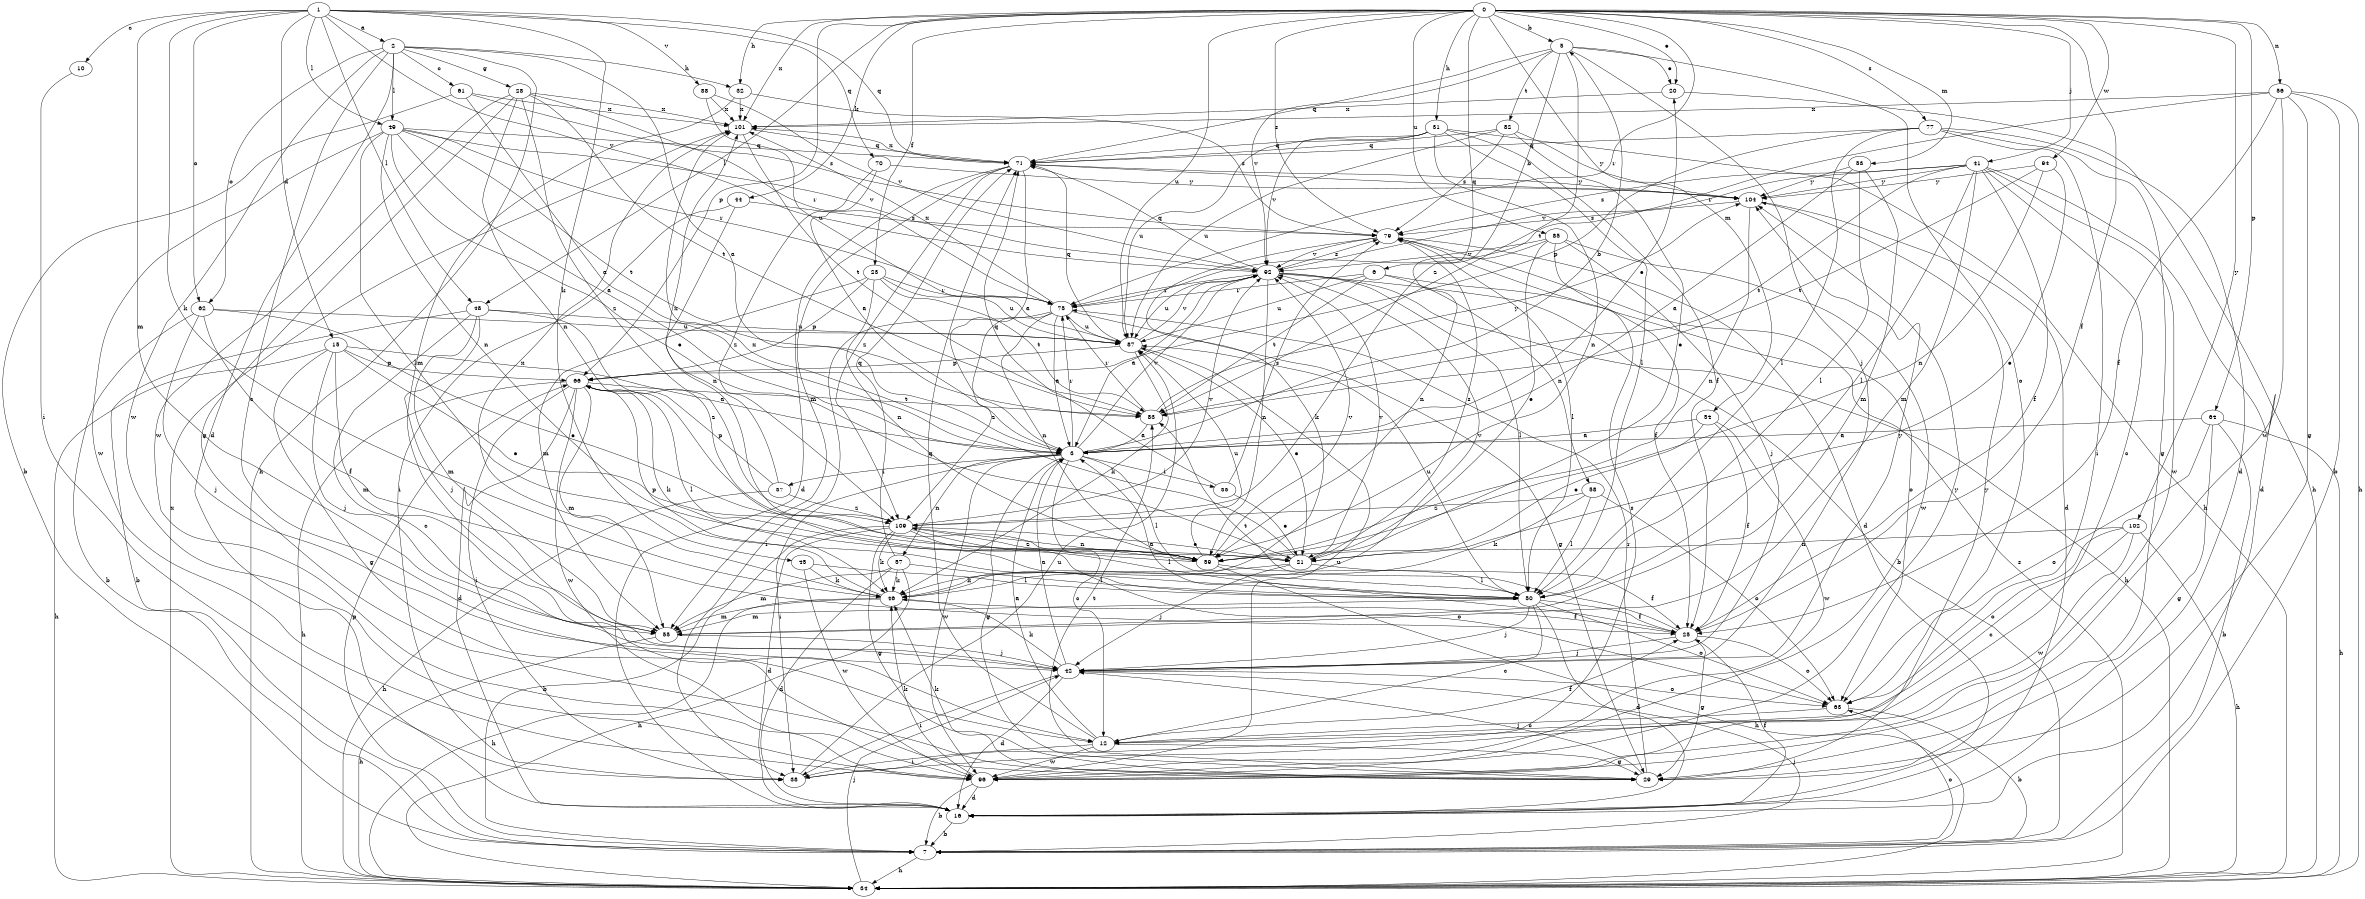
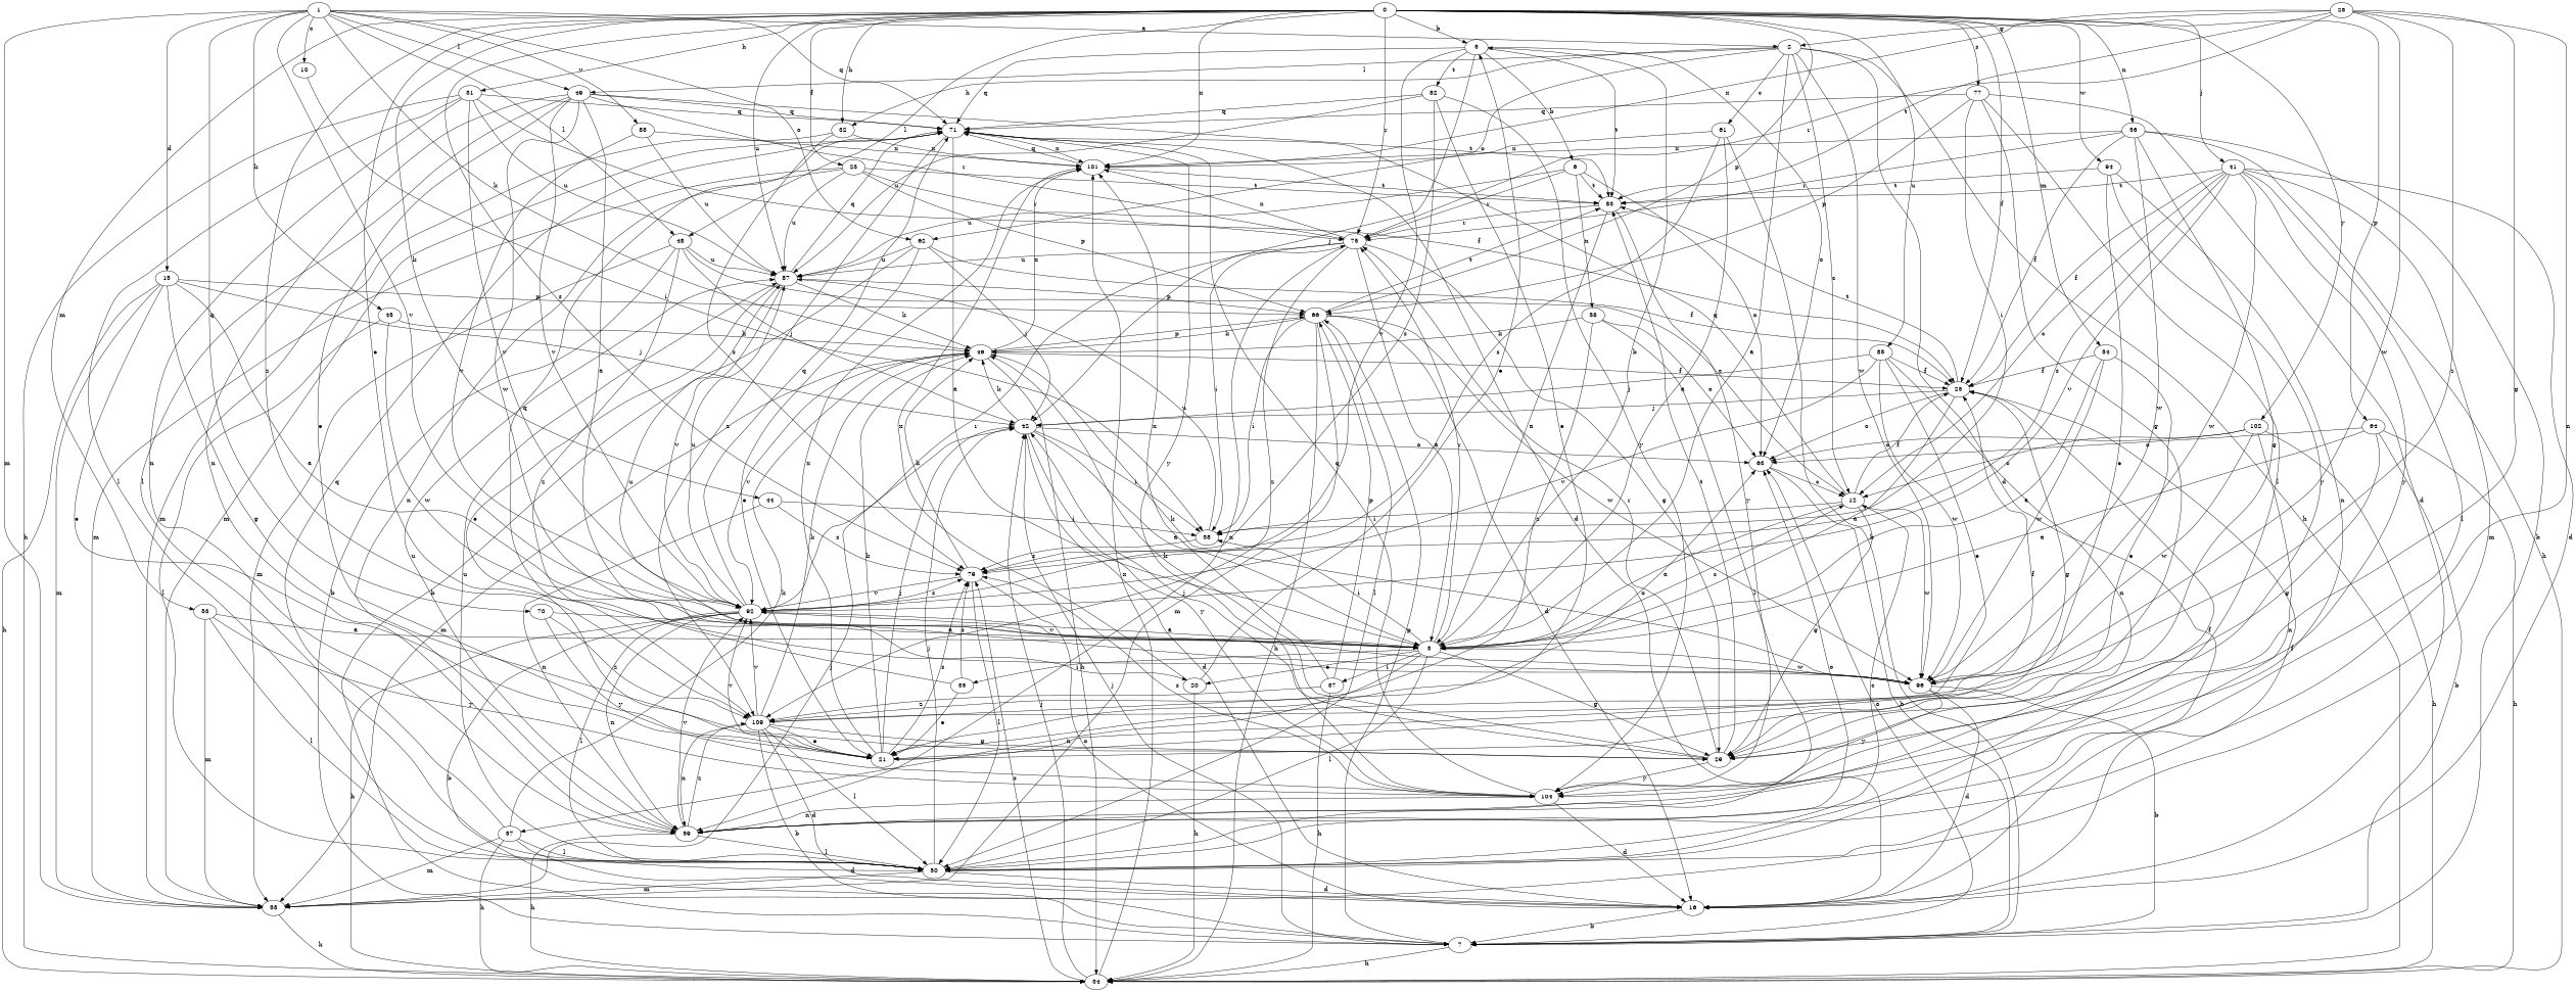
  strict digraph {
    0
    5
    20
    23
    25
    31
    32
    41
    44
    48
    53
    54
    56
    64
    66
    75
    77
    79
    85
    87
    94
    101
    102
    109
    71
    92
    6
    42
    63
    82
    83
    34
    55
    59
    3
    29
    50
    12
    16
    96
    104
    38
    7
    21
    46
    1
    2
    10
    15
    45
    49
    62
    70
    88
    n55 [label=61]
    28
    35
    37
    57
    58
    0 -> 5 [label=b]
    0 -> 20 [label=e]
    0 -> 23 [label=f]
    0 -> 25 [label=f]
    0 -> 31 [label=h]
    0 -> 32 [label=h]
    0 -> 41 [label=j]
    0 -> 44 [label=k]
    0 -> 48 [label=l]
    0 -> 53 [label=m]
    0 -> 54 [label=m]
    0 -> 56 [label=n]
    0 -> 64 [label=p]
    0 -> 66 [label=p]
    0 -> 75 [label=r]
    0 -> 77 [label=s]
    0 -> 79 [label=s]
    0 -> 85 [label=u]
    0 -> 87 [label=u]
    0 -> 94 [label=w]
    0 -> 101 [label=x]
    0 -> 102 [label=y]
    0 -> 109 [label=z]
-   5 -> 20 [label=e]
+   20 -> 5 [label=e]
    5 -> 71 [label=q]
    5 -> 92 [label=v]
    5 -> 6 [label=b]
    5 -> 42 [label=j]
    5 -> 63 [label=o]
    5 -> 82 [label=t]
    5 -> 83 [label=t]
    20 -> 101 [label=x]
    20 -> 34 [label=h]
    23 -> 66 [label=p]
    23 -> 75 [label=r]
    23 -> 87 [label=u]
    23 -> 83 [label=t]
    23 -> 55 [label=m]
    23 -> 59 [label=n]
    25 -> 42 [label=j]
    25 -> 63 [label=o]
    25 -> 83 [label=t]
    25 -> 3 [label=a]
    25 -> 29 [label=g]
    31 -> 25 [label=f]
    31 -> 87 [label=u]
    31 -> 71 [label=q]
    31 -> 92 [label=v]
    31 -> 34 [label=h]
    31 -> 59 [label=n]
    31 -> 50 [label=l]
    32 -> 79 [label=s]
    32 -> 101 [label=x]
    32 -> 55 [label=m]
    41 -> 25 [label=f]
    41 -> 79 [label=s]
    41 -> 92 [label=v]
    41 -> 83 [label=t]
    41 -> 55 [label=m]
    41 -> 50 [label=l]
    41 -> 12 [label=c]
    41 -> 16 [label=d]
    41 -> 96 [label=w]
    41 -> 104 [label=y]
    44 -> 79 [label=s]
    44 -> 59 [label=n]
    44 -> 38 [label=i]
    48 -> 87 [label=u]
    48 -> 109 [label=z]
    48 -> 42 [label=j]
    48 -> 55 [label=m]
    48 -> 12 [label=c]
    48 -> 7 [label=b]
    53 -> 55 [label=m]
    53 -> 3 [label=a]
    53 -> 50 [label=l]
    53 -> 104 [label=y]
    54 -> 25 [label=f]
    54 -> 3 [label=a]
    54 -> 96 [label=w]
    54 -> 21 [label=e]
    56 -> 25 [label=f]
    56 -> 75 [label=r]
    56 -> 101 [label=x]
    56 -> 34 [label=h]
    56 -> 29 [label=g]
    56 -> 96 [label=w]
    56 -> 7 [label=b]
    64 -> 63 [label=o]
    64 -> 34 [label=h]
    64 -> 3 [label=a]
    64 -> 29 [label=g]
    64 -> 7 [label=b]
    66 -> 83 [label=t]
    66 -> 34 [label=h]
    66 -> 55 [label=m]
    66 -> 50 [label=l]
    66 -> 16 [label=d]
    66 -> 96 [label=w]
    66 -> 38 [label=i]
    66 -> 46 [label=k]
    75 -> 87 [label=u]
    75 -> 101 [label=x]
    75 -> 109 [label=z]
    75 -> 59 [label=n]
    75 -> 3 [label=a]
    75 -> 29 [label=g]
    75 -> 38 [label=i]
    77 -> 66 [label=p]
    77 -> 71 [label=q]
    77 -> 29 [label=g]
    77 -> 50 [label=l]
    77 -> 16 [label=d]
    77 -> 38 [label=i]
    79 -> 92 [label=v]
    79 -> 50 [label=l]
-   79 -> 16 [label=d]
+   79 -> 16 [label=o]
    79 -> 46 [label=k]
    85 -> 25 [label=f]
    85 -> 92 [label=v]
    85 -> 42 [label=j]
    85 -> 59 [label=n]
    85 -> 96 [label=w]
    85 -> 21 [label=e]
    87 -> 66 [label=p]
    87 -> 71 [label=q]
    87 -> 92 [label=v]
    87 -> 21 [label=e]
    87 -> 46 [label=k]
    94 -> 83 [label=t]
    94 -> 59 [label=n]
    94 -> 104 [label=y]
    94 -> 21 [label=e]
    101 -> 71 [label=q]
    101 -> 83 [label=t]
    102 -> 63 [label=o]
    102 -> 34 [label=h]
    102 -> 59 [label=n]
    102 -> 12 [label=c]
    102 -> 96 [label=w]
    109 -> 92 [label=v]
    109 -> 63 [label=o]
    109 -> 59 [label=n]
    109 -> 29 [label=g]
    109 -> 50 [label=l]
    109 -> 16 [label=d]
    109 -> 7 [label=b]
    109 -> 21 [label=e]
    109 -> 46 [label=k]
    71 -> 101 [label=x]
    71 -> 109 [label=z]
    71 -> 55 [label=m]
    71 -> 3 [label=a]
    71 -> 16 [label=d]
    71 -> 104 [label=y]
    92 -> 75 [label=r]
    92 -> 79 [label=s]
    92 -> 87 [label=u]
    92 -> 71 [label=q]
    92 -> 34 [label=h]
    92 -> 59 [label=n]
    92 -> 3 [label=a]
    92 -> 50 [label=l]
    92 -> 7 [label=b]
    6 -> 75 [label=r]
    6 -> 87 [label=u]
    6 -> 63 [label=o]
    6 -> 83 [label=t]
    6 -> 58 [label=n]
    42 -> 63 [label=o]
    42 -> 3 [label=a]
    42 -> 16 [label=d]
    42 -> 104 [label=y]
    42 -> 38 [label=i]
    42 -> 46 [label=k]
    63 -> 12 [label=c]
    63 -> 7 [label=b]
    82 -> 79 [label=s]
    82 -> 87 [label=u]
    82 -> 71 [label=q]
    82 -> 104 [label=y]
    82 -> 21 [label=e]
    83 -> 75 [label=r]
    83 -> 3 [label=a]
    83 -> 104 [label=y]
    34 -> 79 [label=s]
    34 -> 101 [label=x]
    34 -> 42 [label=j]
    55 -> 42 [label=j]
    55 -> 34 [label=h]
    59 -> 87 [label=u]
    59 -> 109 [label=z]
    59 -> 92 [label=v]
    59 -> 34 [label=h]
    59 -> 50 [label=l]
    3 -> 5 [label=b]
    3 -> 20 [label=e]
    3 -> 75 [label=r]
    3 -> 92 [label=v]
    3 -> 29 [label=g]
    3 -> 50 [label=l]
    3 -> 12 [label=c]
    3 -> 96 [label=w]
    3 -> 38 [label=i]
    3 -> 35 [label=i]
    3 -> 37 [label=i]
    3 -> 57 [label=n]
    29 -> 75 [label=r]
    29 -> 42 [label=j]
    29 -> 83 [label=t]
    29 -> 104 [label=y]
    29 -> 46 [label=k]
    50 -> 25 [label=f]
    50 -> 87 [label=u]
    50 -> 42 [label=j]
    50 -> 63 [label=o]
    50 -> 55 [label=m]
    50 -> 12 [label=c]
    50 -> 16 [label=d]
    12 -> 25 [label=f]
    12 -> 71 [label=q]
    12 -> 3 [label=a]
    12 -> 29 [label=g]
    12 -> 96 [label=w]
    12 -> 38 [label=i]
    16 -> 25 [label=f]
    16 -> 7 [label=b]
    96 -> 87 [label=u]
    96 -> 16 [label=d]
    96 -> 104 [label=y]
    96 -> 7 [label=b]
    96 -> 46 [label=k]
    104 -> 79 [label=s]
    104 -> 71 [label=q]
    104 -> 59 [label=n]
    104 -> 16 [label=d]
    38 -> 79 [label=s]
    38 -> 87 [label=u]
    7 -> 66 [label=p]
    7 -> 42 [label=j]
    7 -> 63 [label=o]
    7 -> 34 [label=h]
    21 -> 25 [label=f]
    21 -> 79 [label=s]
    21 -> 101 [label=x]
    21 -> 92 [label=v]
    21 -> 42 [label=j]
    21 -> 46 [label=k]
    46 -> 25 [label=f]
    46 -> 66 [label=p]
    46 -> 101 [label=x]
    46 -> 92 [label=v]
    46 -> 34 [label=h]
    46 -> 55 [label=m]
    1 -> 48 [label=l]
    1 -> 71 [label=q]
    1 -> 92 [label=v]
    1 -> 55 [label=m]
    1 -> 46 [label=k]
    1 -> 2 [label=a]
    1 -> 10 [label=c]
    1 -> 15 [label=d]
    1 -> 45 [label=k]
    1 -> 49 [label=l]
    1 -> 62 [label=o]
    1 -> 70 [label=q]
    1 -> 88 [label=v]
    2 -> 32 [label=h]
    2 -> 34 [label=h]
    2 -> 3 [label=a]
    2 -> 12 [label=c]
    2 -> 16 [label=d]
    2 -> 96 [label=w]
    2 -> 49 [label=l]
    2 -> 62 [label=o]
    2 -> n55 [label=c]
-   2 -> 28 [label=g]
+   28 -> 2 [label=g]
    10 -> 38 [label=i]
    15 -> 66 [label=p]
    15 -> 42 [label=j]
    15 -> 34 [label=h]
    15 -> 55 [label=m]
    15 -> 3 [label=a]
    15 -> 29 [label=g]
    15 -> 21 [label=e]
    45 -> 50 [label=l]
    45 -> 96 [label=w]
    45 -> 46 [label=k]
    49 -> 75 [label=r]
    49 -> 71 [label=q]
    49 -> 92 [label=v]
    49 -> 83 [label=t]
    49 -> 59 [label=n]
    49 -> 3 [label=a]
    49 -> 50 [label=l]
    49 -> 96 [label=w]
    49 -> 21 [label=e]
    62 -> 25 [label=f]
    62 -> 87 [label=u]
    62 -> 42 [label=j]
    62 -> 7 [label=b]
    62 -> 21 [label=e]
    70 -> 109 [label=z]
    70 -> 3 [label=a]
    70 -> 104 [label=y]
    88 -> 87 [label=u]
    88 -> 101 [label=x]
    88 -> 92 [label=v]
    n55 -> 79 [label=s]
    n55 -> 101 [label=x]
    n55 -> 3 [label=a]
    n55 -> 7 [label=b]
    28 -> 75 [label=r]
    28 -> 101 [label=x]
    28 -> 109 [label=z]
    28 -> 83 [label=t]
    28 -> 59 [label=n]
    28 -> 29 [label=g]
    28 -> 96 [label=w]
    35 -> 79 [label=s]
    35 -> 71 [label=q]
    35 -> 21 [label=e]
    37 -> 66 [label=p]
    37 -> 101 [label=x]
    37 -> 109 [label=z]
    37 -> 34 [label=h]
    57 -> 71 [label=q]
    57 -> 34 [label=h]
    57 -> 55 [label=m]
    57 -> 50 [label=l]
    57 -> 16 [label=d]
    57 -> 46 [label=k]
    58 -> 109 [label=z]
    58 -> 63 [label=o]
    58 -> 50 [label=l]
    58 -> 46 [label=k]
  }
